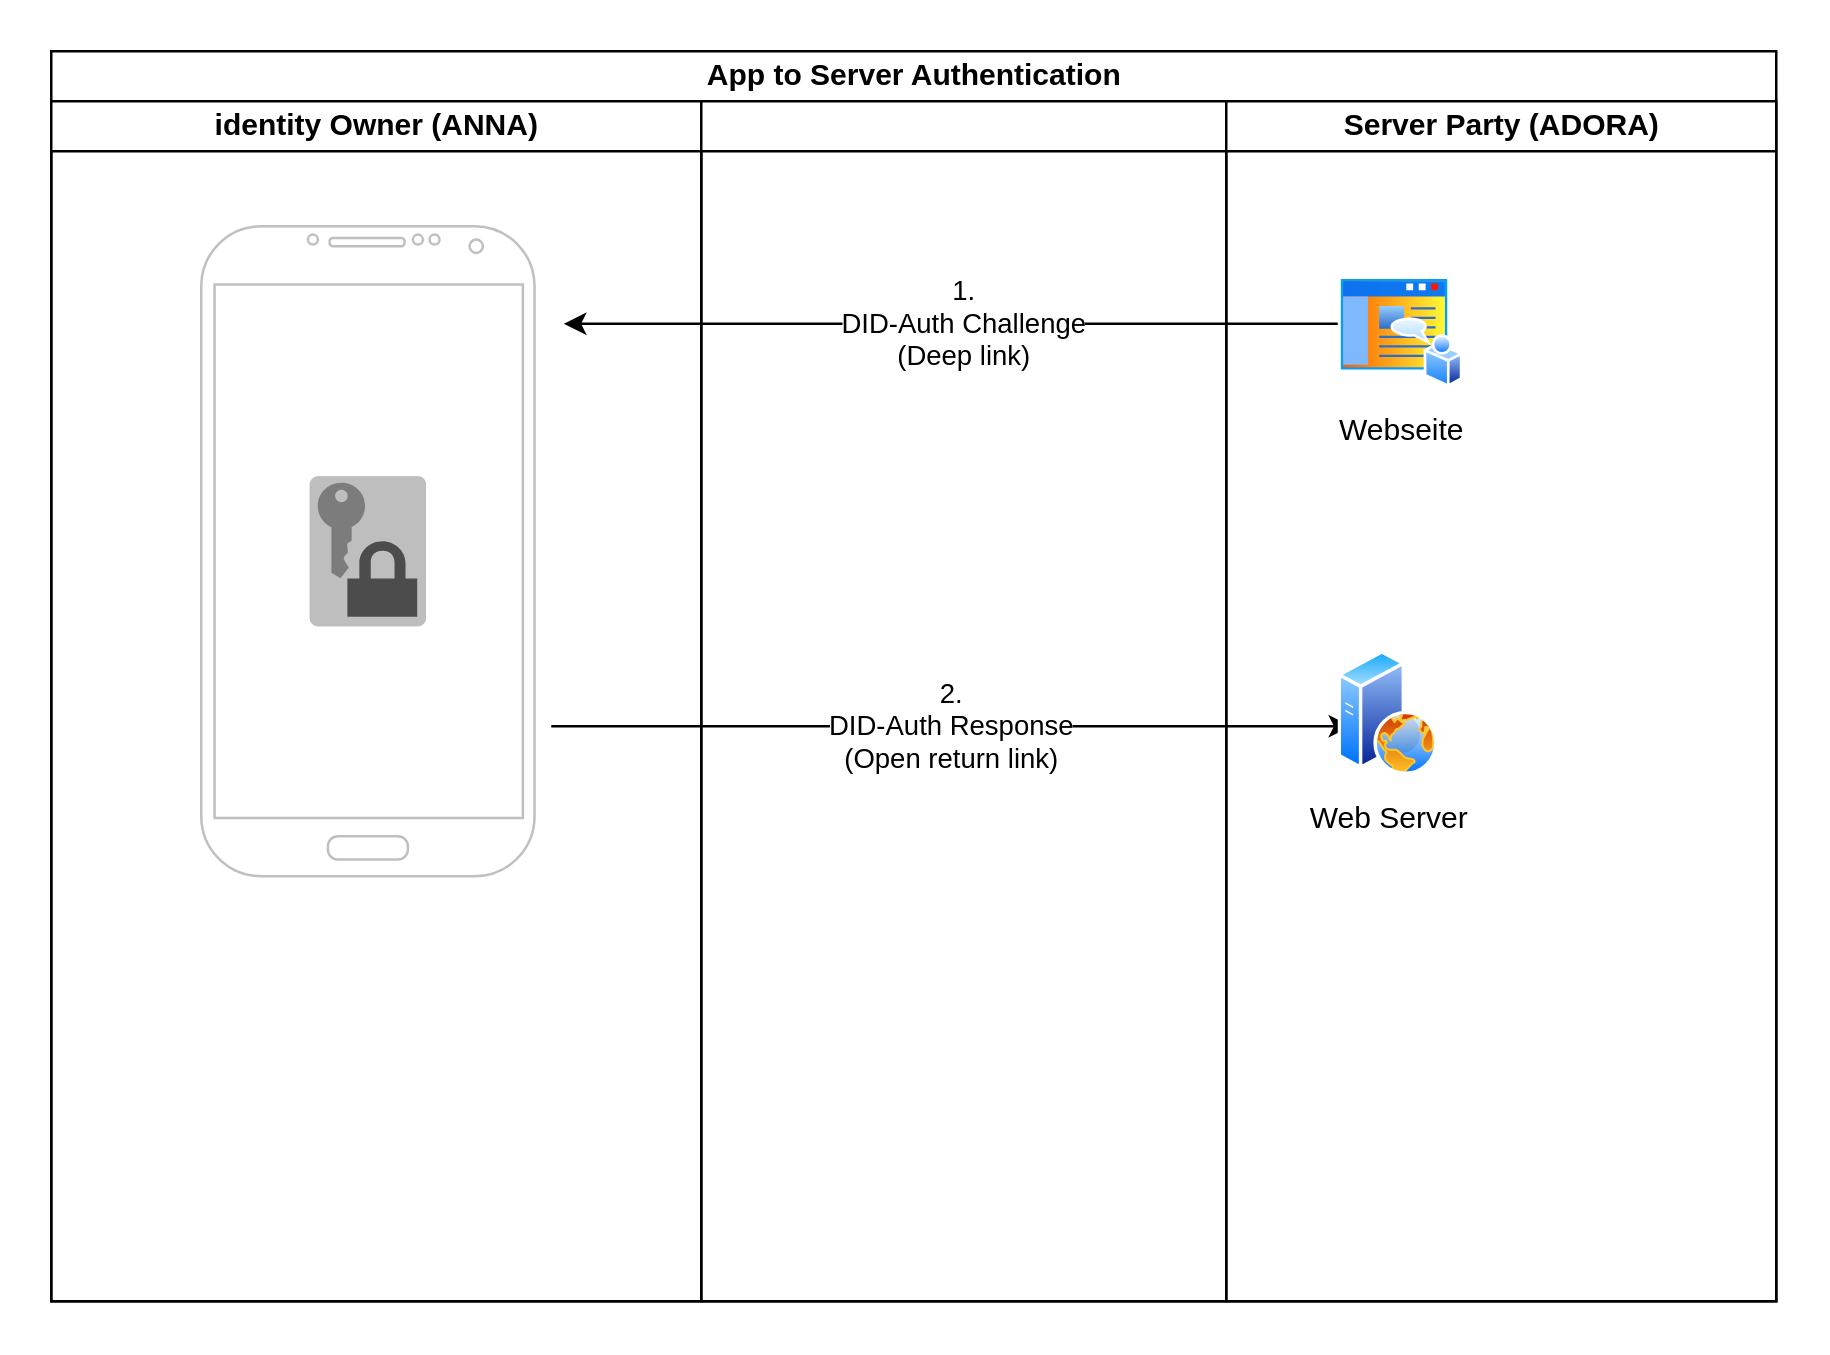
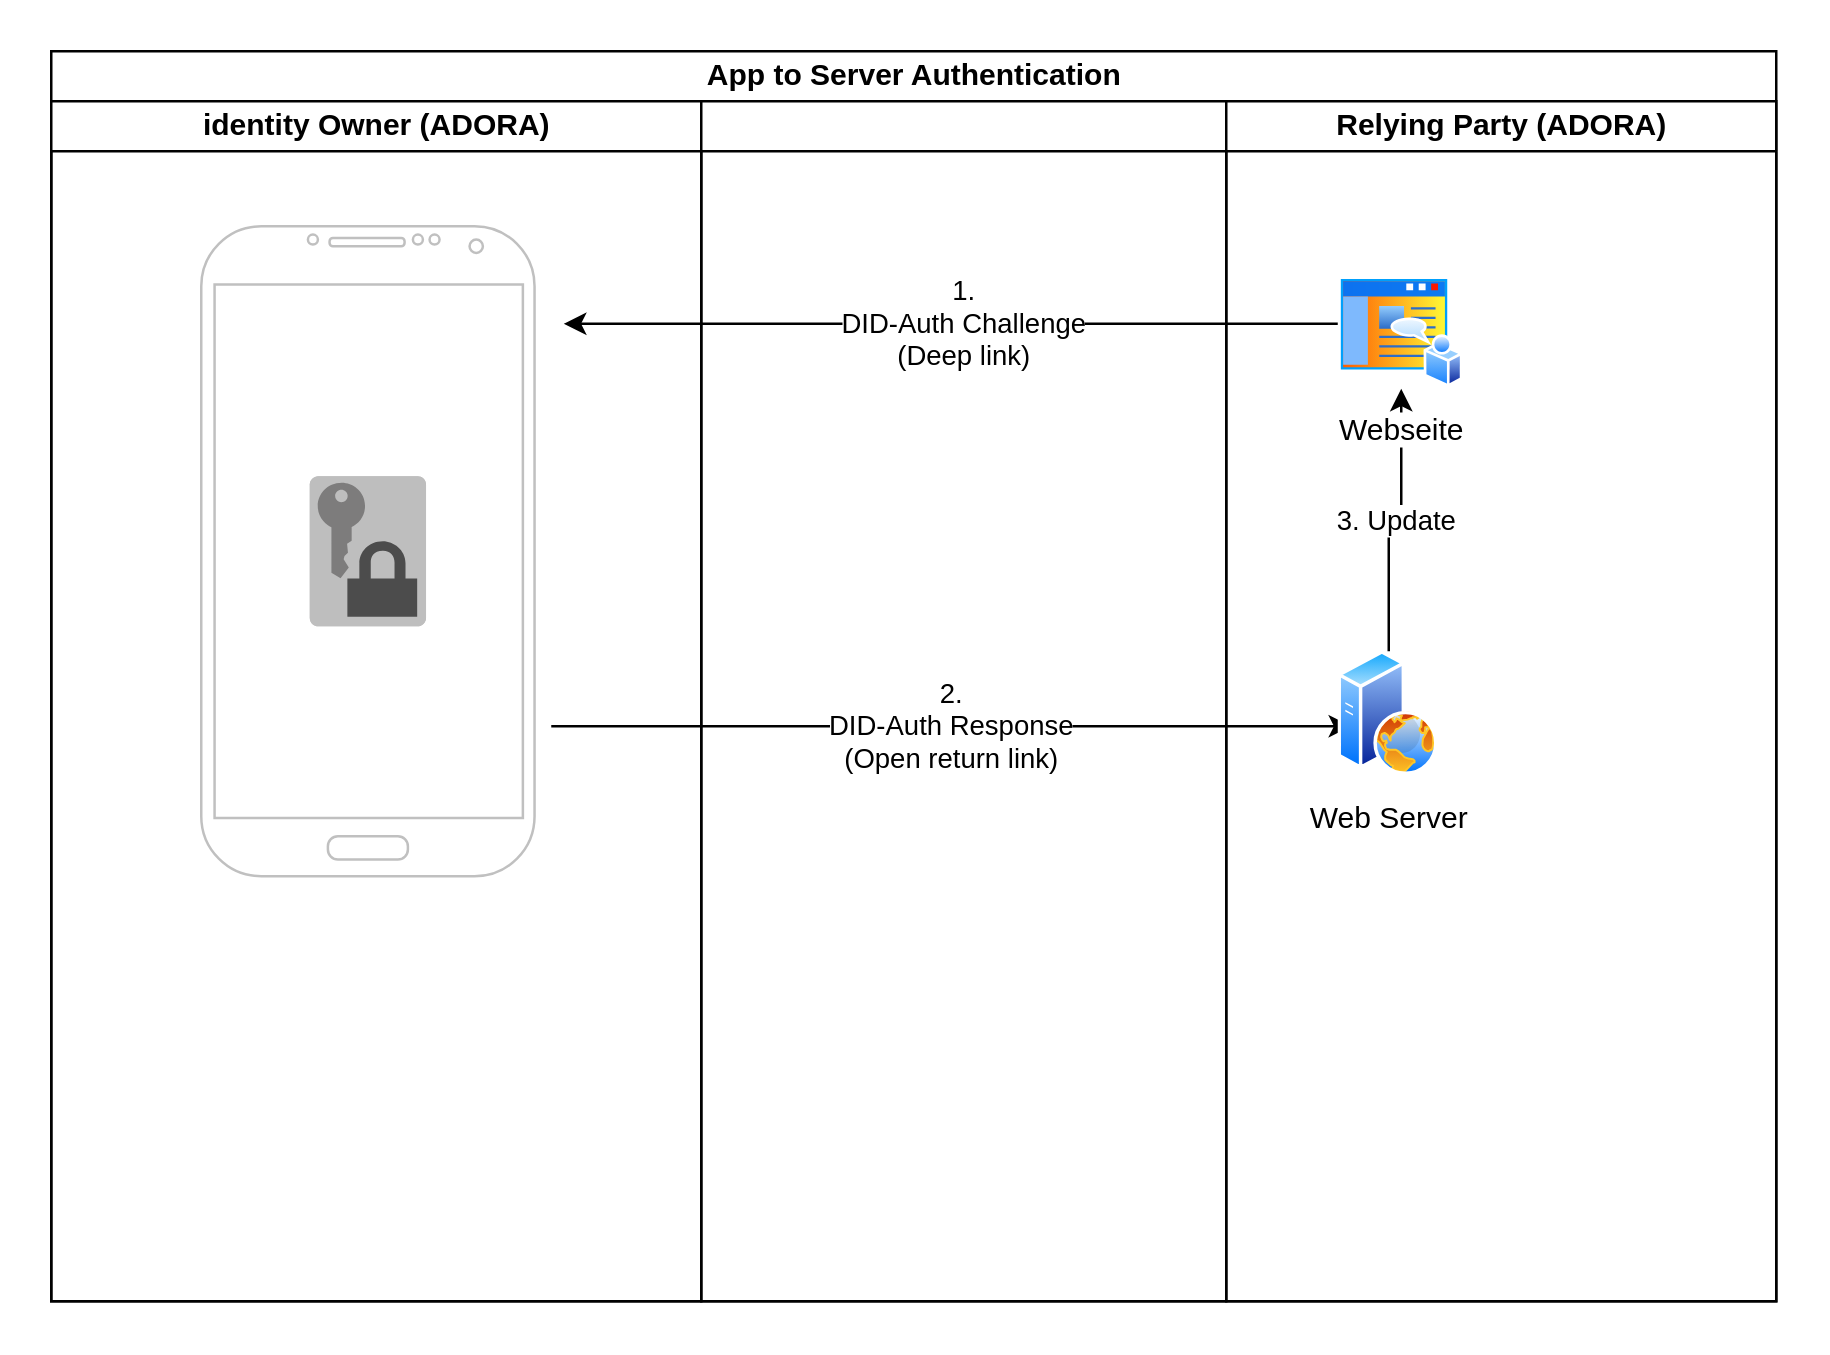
  <mxCell id="0" />
  <mxCell id="1" parent="0" />
  <mxCell id="2" value="App to Server Authentication" style="swimlane;html=1;childLayout=stackLayout;resizeParent=1;resizeParentMax=0;startSize=20;" parent="1" vertex="1"><mxGeometry x="20" y="20" width="690" height="500" as="geometry" /></mxCell>
- <mxCell id="3" value="identity Owner (ANNA)" style="swimlane;html=1;startSize=20;" parent="2" vertex="1"><mxGeometry y="20" width="260" height="480" as="geometry" /></mxCell>
+ <mxCell id="3" value="identity Owner (ADORA)" style="swimlane;html=1;startSize=20;" parent="2" vertex="1"><mxGeometry y="20" width="260" height="480" as="geometry" /></mxCell>
  <mxCell id="4" value="" style="outlineConnect=0;dashed=0;verticalLabelPosition=bottom;verticalAlign=top;align=center;html=1;shape=mxgraph.aws3.data_encryption_key;fillColor=#7D7C7C;gradientColor=none;" vertex="1" parent="3"><mxGeometry x="103.41" y="150" width="46.5" height="60" as="geometry" /></mxCell>
  <mxCell id="5" value="" style="verticalLabelPosition=bottom;verticalAlign=top;html=1;shadow=0;dashed=0;strokeWidth=1;shape=mxgraph.android.phone2;strokeColor=#c0c0c0;" vertex="1" parent="3"><mxGeometry x="60" y="50" width="133.32" height="260" as="geometry" /></mxCell>
  <mxCell id="6" value="" style="swimlane;html=1;startSize=20;" parent="2" vertex="1"><mxGeometry x="260" y="20" width="210" height="480" as="geometry" /></mxCell>
  <mxCell id="7" value="2.&lt;br&gt;DID-Auth Response&lt;br&gt;(Open return link)" style="endArrow=classic;html=1;" edge="1" parent="6"><mxGeometry width="50" height="50" relative="1" as="geometry"><mxPoint x="-60" y="250" as="sourcePoint" /><mxPoint x="260" y="250" as="targetPoint" /></mxGeometry></mxCell>
  <mxCell id="8" value="1.&lt;br&gt;DID-Auth Challenge&lt;br&gt;(Deep link)" style="endArrow=classic;html=1;" edge="1" parent="6"><mxGeometry width="50" height="50" relative="1" as="geometry"><mxPoint x="265" y="89" as="sourcePoint" /><mxPoint x="-55" y="89" as="targetPoint" /></mxGeometry></mxCell>
- <mxCell id="9" value="Server Party (ADORA)" style="swimlane;html=1;startSize=20;" parent="2" vertex="1"><mxGeometry x="470" y="20" width="220" height="480" as="geometry" /></mxCell>
+ <mxCell id="9" value="Relying Party (ADORA)" style="swimlane;html=1;startSize=20;" parent="2" vertex="1"><mxGeometry x="470" y="20" width="220" height="480" as="geometry" /></mxCell>
+ <mxCell id="10" value="3. Update" style="edgeStyle=orthogonalEdgeStyle;rounded=0;orthogonalLoop=1;jettySize=auto;html=1;" edge="1" parent="9" source="12" target="11"><mxGeometry relative="1" as="geometry"><mxPoint x="90" y="120" as="targetPoint" /></mxGeometry></mxCell>
  <mxCell id="11" value="Webseite" style="aspect=fixed;perimeter=ellipsePerimeter;html=1;align=center;shadow=0;dashed=0;spacingTop=3;image;image=img/lib/active_directory/home_page.svg;" vertex="1" parent="9"><mxGeometry x="45" y="70" width="50" height="45" as="geometry" /></mxCell>
  <mxCell id="12" value="Web Server" style="aspect=fixed;perimeter=ellipsePerimeter;html=1;align=center;shadow=0;dashed=0;spacingTop=3;image;image=img/lib/active_directory/web_server.svg;" vertex="1" parent="9"><mxGeometry x="45" y="220" width="40" height="50" as="geometry" /></mxCell>
